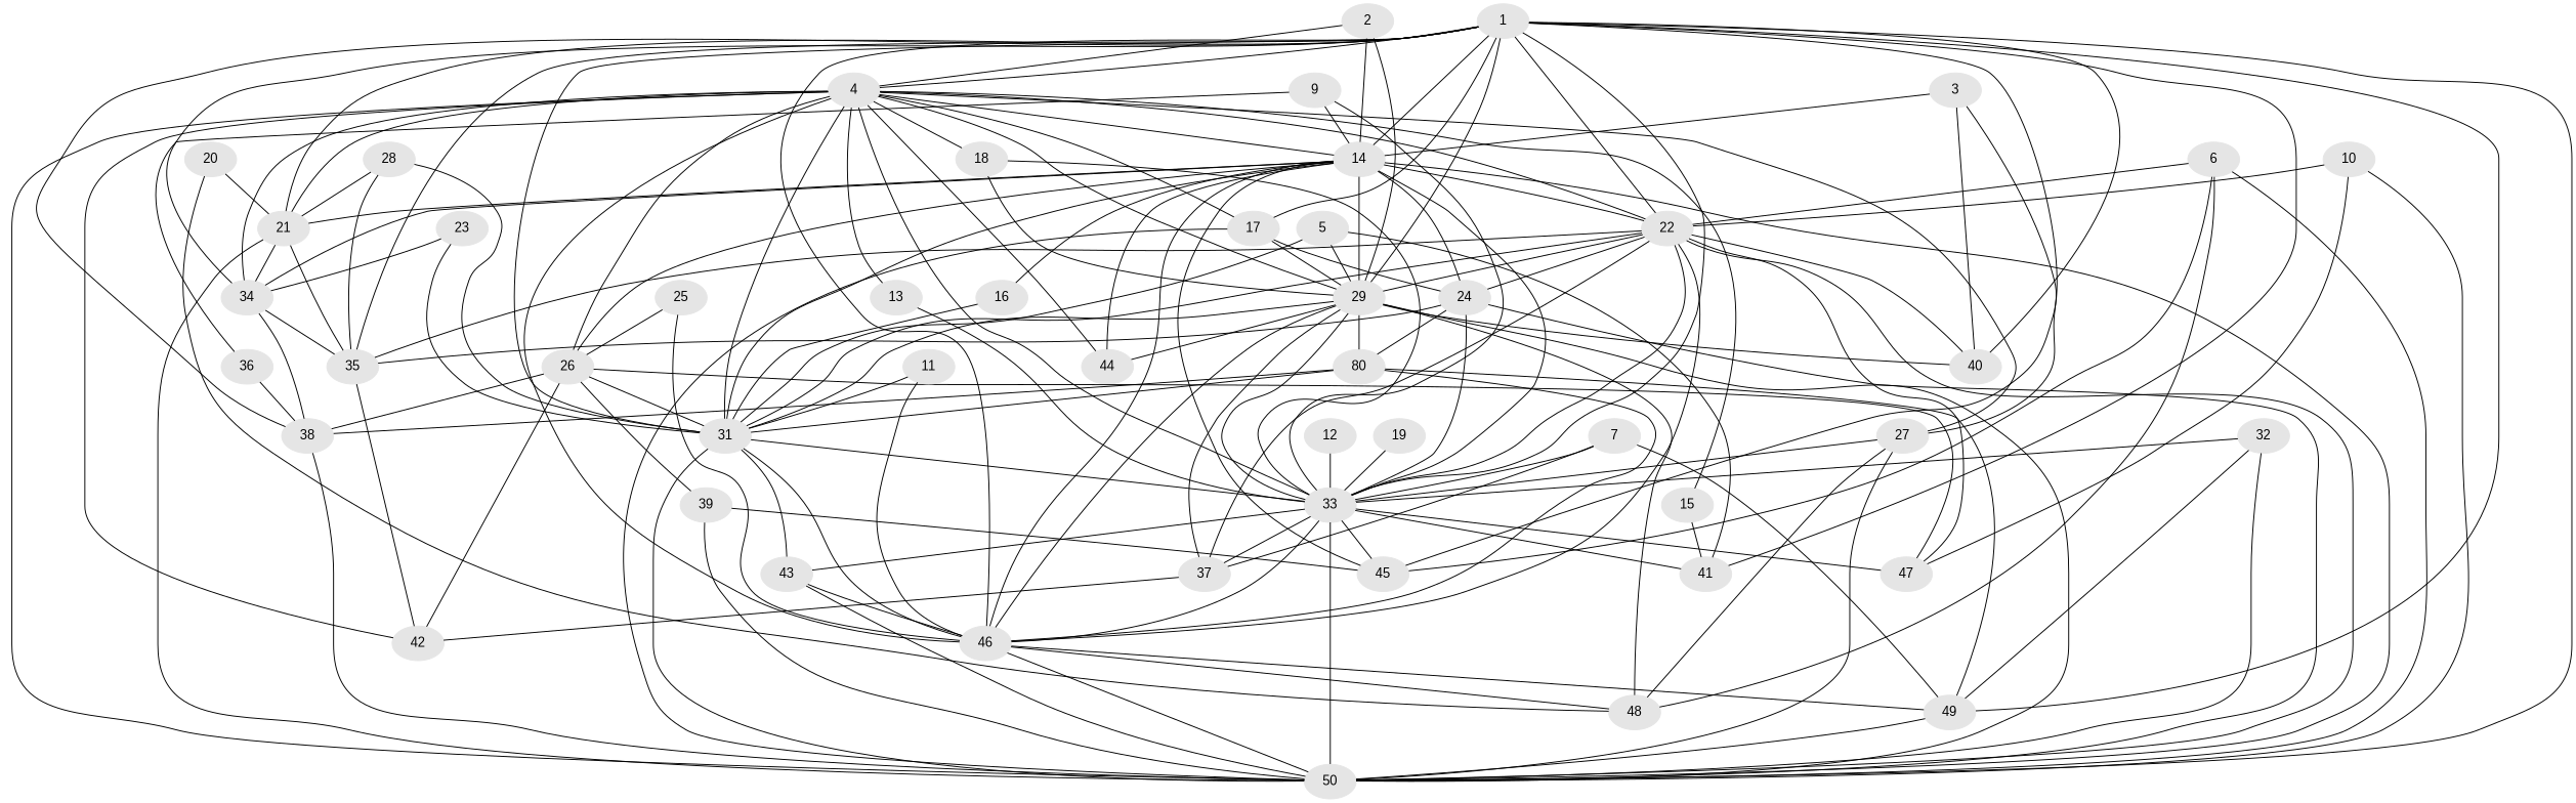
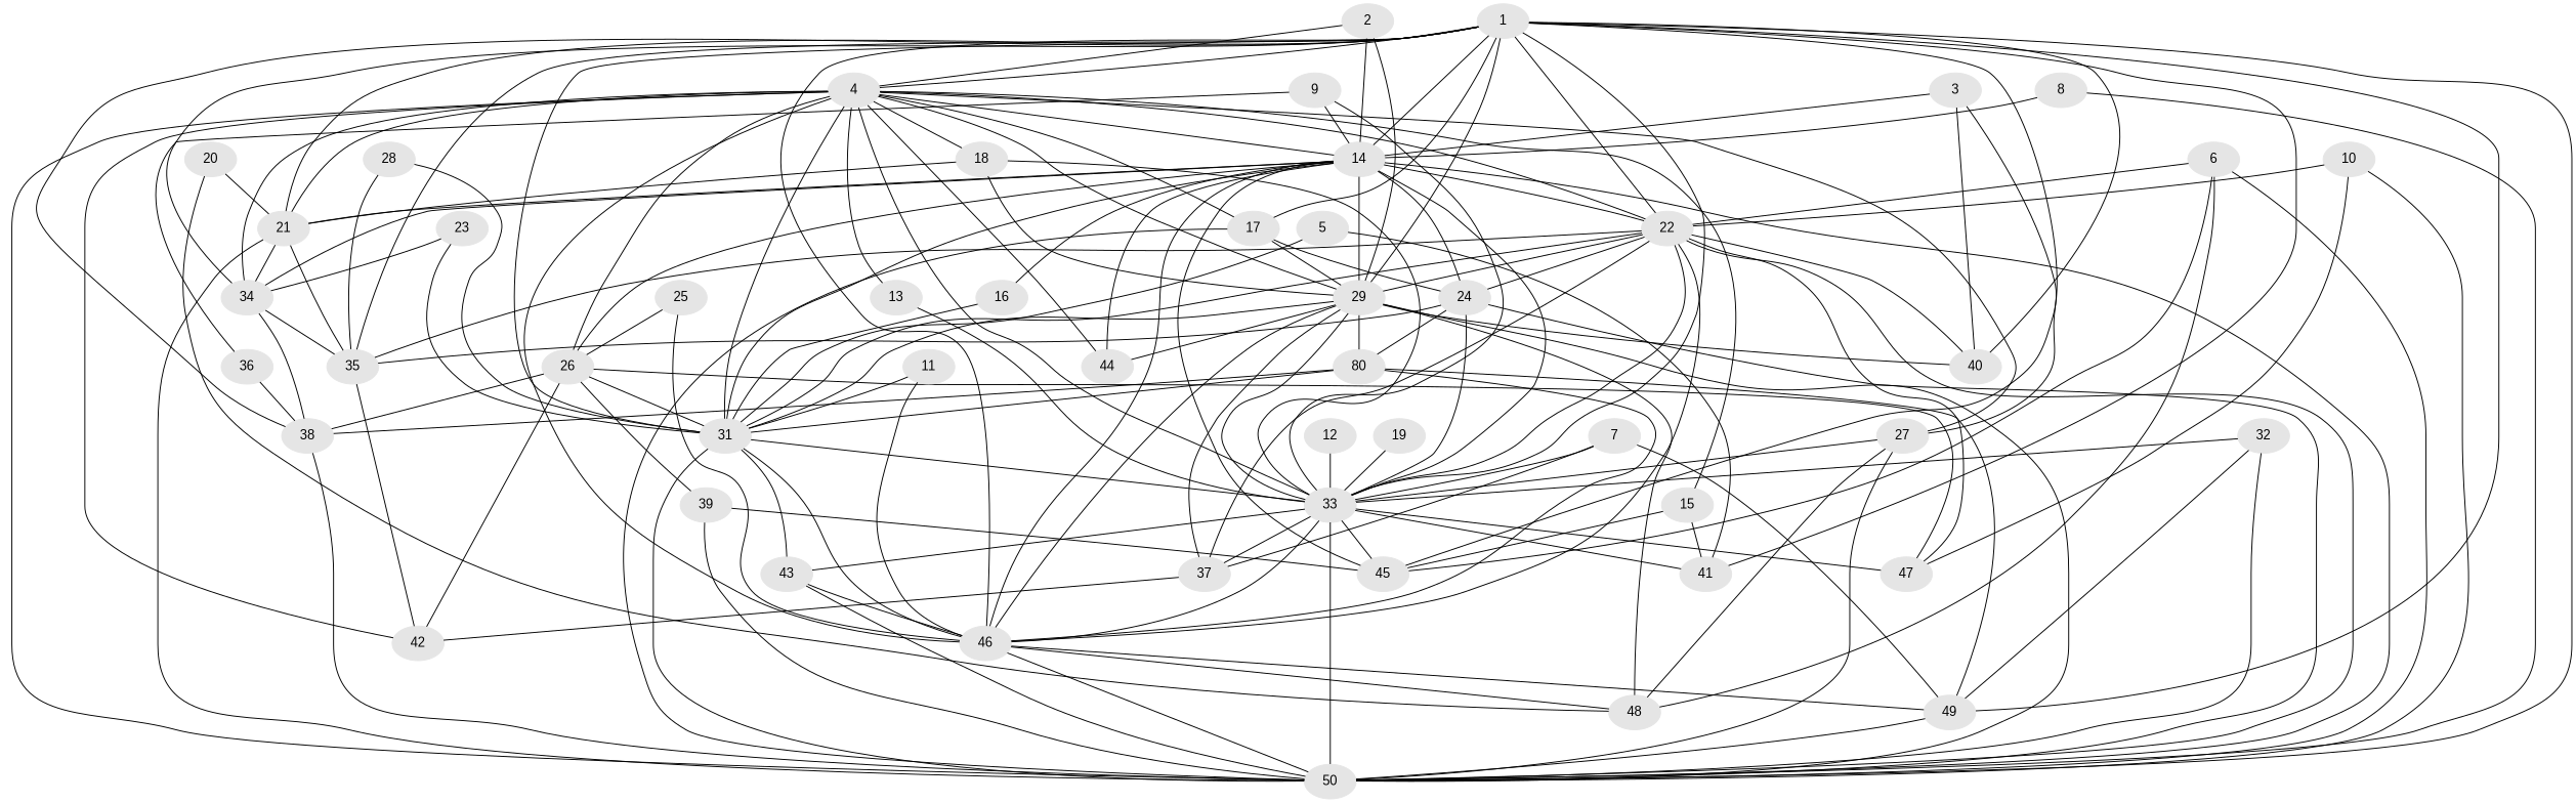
  graph {
    fontname="Liberation Sans"
    node [color=gray90 fontname="Liberation Sans" style=filled]
    edge [fontname="Liberation Sans" weight=1.0]
    1
    4
    14
    17
    21
    22
    29
    31
    33
    34
    35
    38
    40
    41
    45
    46
    49
    50
    27
    13
    15
    18
    26
    42
    44
    16
    24
    37
    47
    48
    n31 [label=80]
    43
    2
    3
    39
    5
    6
    7
+   8
    9
    36
    10
    11
    12
    19
    20
    23
    25
    28
    32
    1 -- 4
    1 -- 14 [weight=2.0]
    1 -- 17
    1 -- 21
    1 -- 22 [weight=2.0]
    1 -- 29
    1 -- 31
    1 -- 33
    1 -- 34
    1 -- 35
    1 -- 38
    1 -- 40
    1 -- 41
    1 -- 45
    1 -- 46 [weight=2.0]
    1 -- 49
    1 -- 50 [weight=3.0]
    4 -- 14
    4 -- 17
    4 -- 21
    4 -- 22
    4 -- 29
    4 -- 31
    4 -- 33
    4 -- 34
    4 -- 46 [weight=2.0]
    4 -- 50 [weight=3.0]
    4 -- 27
    4 -- 13
    4 -- 15
    4 -- 18
    4 -- 26 [weight=2.0]
    4 -- 42
    4 -- 44 [weight=2.0]
    14 -- 21
    14 -- 22 [weight=2.0]
    14 -- 29 [weight=2.0]
    14 -- 31
    14 -- 33
    14 -- 34
    14 -- 45
    14 -- 46
    14 -- 50 [weight=2.0]
    14 -- 26
    14 -- 44
    14 -- 16
    14 -- 24
    17 -- 29
    17 -- 50 [weight=2.0]
    17 -- 24
    21 -- 34
    21 -- 35
    21 -- 50
    22 -- 29
    22 -- 31
    22 -- 33
    22 -- 35
    22 -- 40
    22 -- 46
    22 -- 50 [weight=2.0]
    22 -- 24
    22 -- 37
    22 -- 47
    29 -- 31
    29 -- 33 [weight=3.0]
    29 -- 40 [weight=2.0]
    29 -- 46 [weight=2.0]
    29 -- 50 [weight=4.0]
    29 -- 44
    29 -- 37
    29 -- 48
    29 -- n31
    31 -- 33
    31 -- 46
    31 -- 50 [weight=4.0]
    31 -- 43
    33 -- 41
    33 -- 45 [weight=2.0]
    33 -- 46
    33 -- 50 [weight=2.0]
    33 -- 37
    33 -- 47
    33 -- 43
    34 -- 35
    34 -- 38
    35 -- 42
    38 -- 50 [weight=2.0]
    46 -- 49
    46 -- 50 [weight=3.0]
    46 -- 48
    49 -- 50
    27 -- 33
    27 -- 50
    27 -- 48
    13 -- 33
    15 -- 41
-   28 -- 21
+   15 -- 45
+   18 -- 21
    18 -- 29
    18 -- 33
    26 -- 31 [weight=2.0]
    26 -- 38
    26 -- 42
    26 -- 47
    26 -- 39
    16 -- 31
    24 -- 33
    24 -- 35
    24 -- 50
    24 -- n31
    37 -- 42
    n31 -- 31
    n31 -- 38
    n31 -- 46 [weight=2.0]
    n31 -- 49
    43 -- 46
    43 -- 50 [weight=2.0]
    2 -- 4
    2 -- 14
    2 -- 29
    3 -- 14
    3 -- 40
    3 -- 27
    39 -- 45
    39 -- 50
-   5 -- 29
    5 -- 31
    5 -- 41
    6 -- 22
    6 -- 45
    6 -- 50
    6 -- 48
    7 -- 33
    7 -- 49
    7 -- 37
+   8 -- 14 [weight=2.0]
+   8 -- 50
    9 -- 14
    9 -- 33
    9 -- 36
    36 -- 38 [weight=2.0]
    10 -- 22
    10 -- 50
    10 -- 47
    11 -- 31
    11 -- 46
    12 -- 33
    19 -- 33
    20 -- 21
    20 -- 48
    23 -- 31
    23 -- 34
    25 -- 46
    25 -- 26
    28 -- 31
    28 -- 35
    32 -- 33
    32 -- 49
    32 -- 50
  }
